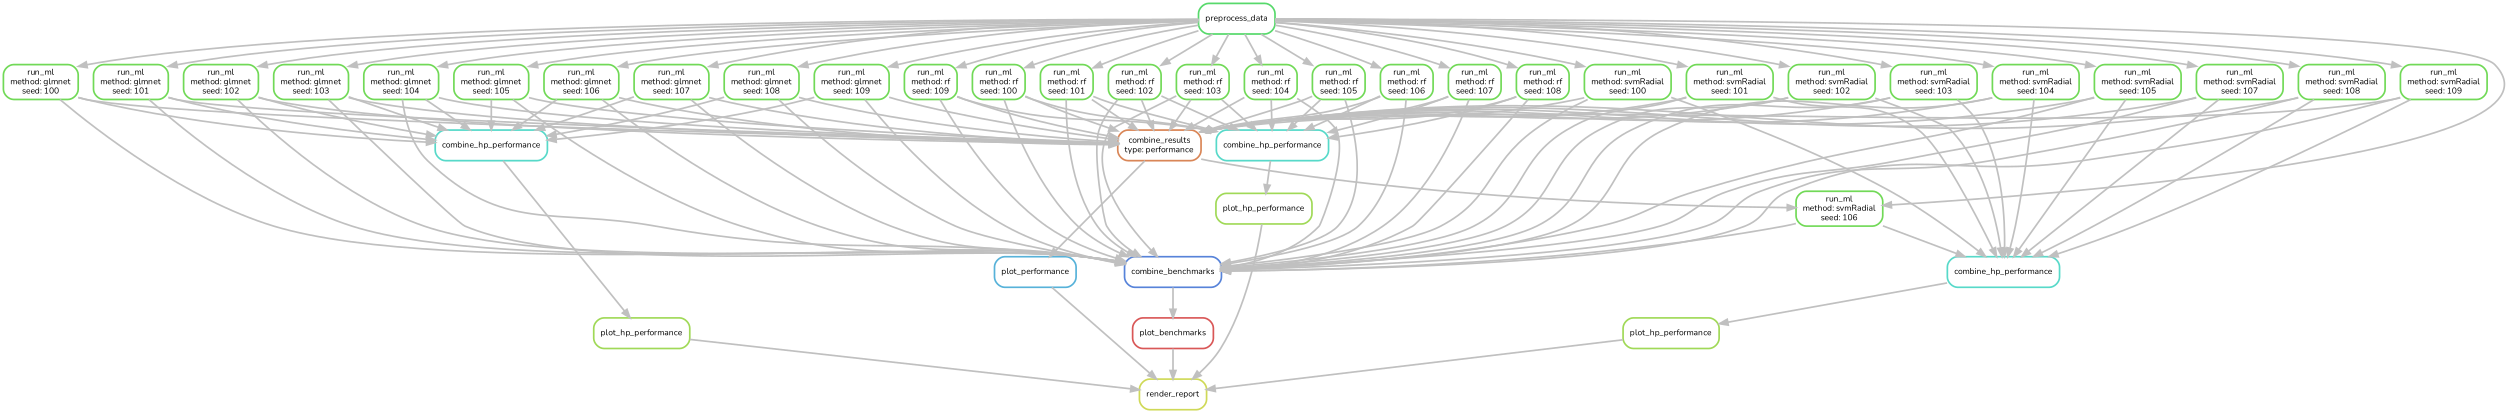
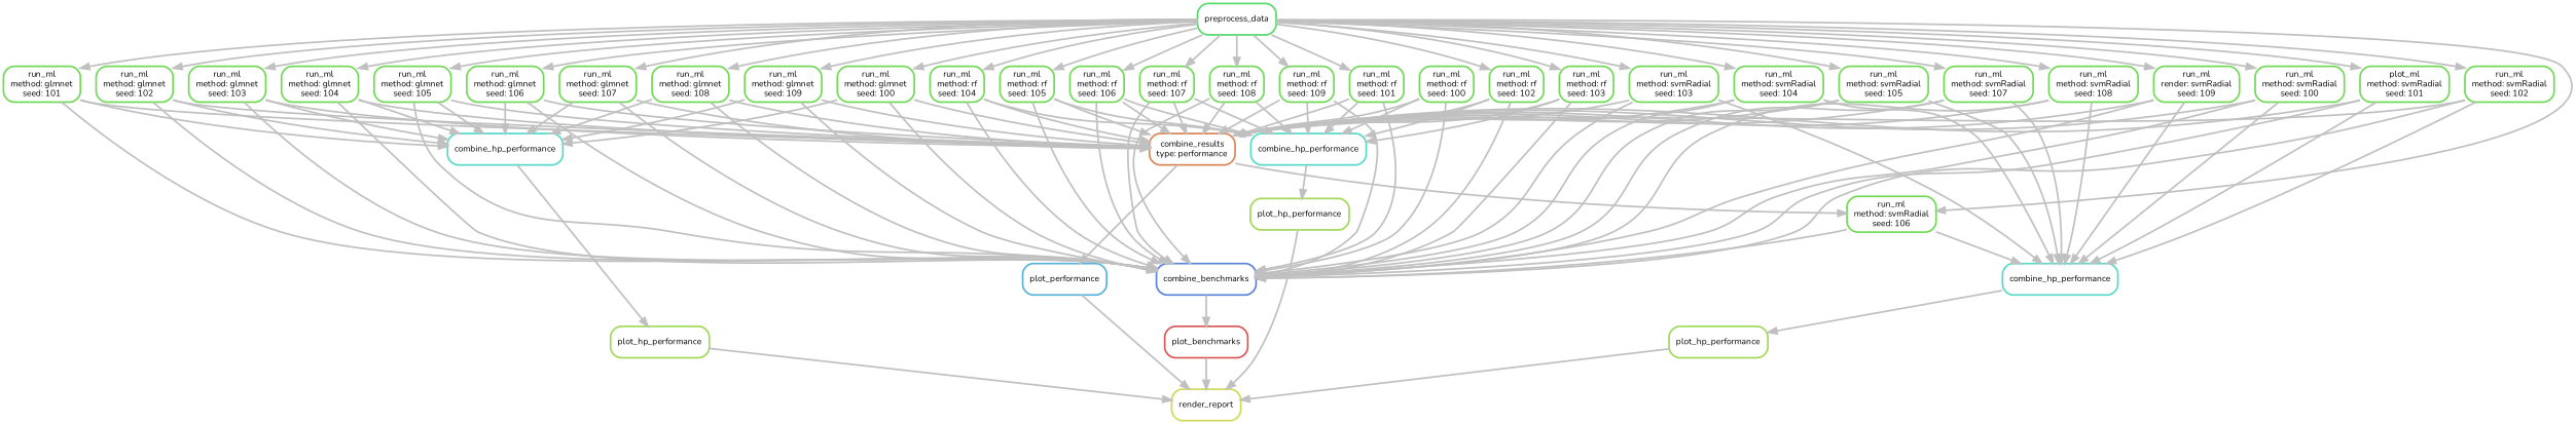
  digraph {
    bgcolor=white
    fontname=Nunito
    node [color="0.30 0.6 0.85" fontname=Nunito fontsize=10 penwidth=2 shape=box style=rounded]
    edge [color=grey fontname=Nunito penwidth=2]
    n1 [color="0.18 0.6 0.85" label=render_report]
    n2 [color="0.55 0.6 0.85" label=plot_performance]
    n3 [color="0.06 0.6 0.85" label="combine_results\ntype: performance"]
    n4 [label="run_ml\nmethod: svmRadial\nseed: 106"]
    n5 [label="run_ml\nmethod: glmnet\nseed: 100"]
    n6 [color="0.48 0.6 0.85" label=combine_hp_performance]
    n7 [color="0.61 0.6 0.85" label=combine_benchmarks]
    n8 [color="0.24 0.6 0.85" label=plot_hp_performance]
    n9 [color="0.00 0.6 0.85" label=plot_benchmarks]
    n10 [color="0.36 0.6 0.85" label=preprocess_data]
    n11 [label="run_ml\nmethod: glmnet\nseed: 101"]
    n12 [label="run_ml\nmethod: glmnet\nseed: 102"]
    n13 [label="run_ml\nmethod: glmnet\nseed: 103"]
    n14 [label="run_ml\nmethod: glmnet\nseed: 104"]
    n15 [label="run_ml\nmethod: glmnet\nseed: 105"]
    n16 [label="run_ml\nmethod: glmnet\nseed: 106"]
    n17 [label="run_ml\nmethod: glmnet\nseed: 107"]
    n18 [label="run_ml\nmethod: glmnet\nseed: 108"]
    n19 [label="run_ml\nmethod: glmnet\nseed: 109"]
    n20 [label="run_ml\nmethod: rf\nseed: 100"]
    n21 [label="run_ml\nmethod: rf\nseed: 101"]
    n22 [label="run_ml\nmethod: rf\nseed: 102"]
    n23 [label="run_ml\nmethod: rf\nseed: 103"]
    n24 [label="run_ml\nmethod: rf\nseed: 104"]
    n25 [label="run_ml\nmethod: rf\nseed: 105"]
    n26 [label="run_ml\nmethod: rf\nseed: 106"]
    n27 [label="run_ml\nmethod: rf\nseed: 107"]
    n28 [label="run_ml\nmethod: rf\nseed: 108"]
    n29 [label="run_ml\nmethod: rf\nseed: 109"]
    n30 [label="run_ml\nmethod: svmRadial\nseed: 100"]
-   n31 [label="run_ml\nmethod: svmRadial\nseed: 101"]
+   n31 [label="plot_ml\nmethod: svmRadial\nseed: 101"]
    n32 [label="run_ml\nmethod: svmRadial\nseed: 102"]
    n33 [label="run_ml\nmethod: svmRadial\nseed: 103"]
    n34 [label="run_ml\nmethod: svmRadial\nseed: 104"]
    n35 [label="run_ml\nmethod: svmRadial\nseed: 105"]
    n36 [label="run_ml\nmethod: svmRadial\nseed: 107"]
    n37 [label="run_ml\nmethod: svmRadial\nseed: 108"]
-   n38 [label="run_ml\nmethod: svmRadial\nseed: 109"]
+   n38 [label="run_ml\nrender: svmRadial\nseed: 109"]
    n39 [color="0.48 0.6 0.85" label=combine_hp_performance]
    n40 [color="0.48 0.6 0.85" label=combine_hp_performance]
    n41 [color="0.24 0.6 0.85" label=plot_hp_performance]
    n42 [color="0.24 0.6 0.85" label=plot_hp_performance]
    n2 -> n1
    n3 -> n2
    n3 -> n4
    n4 -> n7
    n4 -> n40
    n5 -> n3
    n5 -> n6
    n5 -> n7
    n6 -> n8
    n7 -> n9
    n8 -> n1
    n9 -> n1
    n10 -> n4
    n10 -> n5
    n10 -> n11
    n10 -> n12
    n10 -> n13
    n10 -> n14
    n10 -> n15
    n10 -> n16
    n10 -> n17
    n10 -> n18
    n10 -> n19
-   n10 -> n20
    n10 -> n21
    n10 -> n22
    n10 -> n23
    n10 -> n24
    n10 -> n25
    n10 -> n26
    n10 -> n27
    n10 -> n28
    n10 -> n29
    n10 -> n30
    n10 -> n31
    n10 -> n32
    n10 -> n33
    n10 -> n34
    n10 -> n35
    n10 -> n36
    n10 -> n37
    n10 -> n38
    n11 -> n3
    n11 -> n6
    n11 -> n7
    n12 -> n3
    n12 -> n6
    n12 -> n7
    n13 -> n3
    n13 -> n6
    n13 -> n7
    n14 -> n3
    n14 -> n6
    n14 -> n7
    n15 -> n3
    n15 -> n6
    n15 -> n7
    n16 -> n3
    n16 -> n6
    n16 -> n7
    n17 -> n3
    n17 -> n6
    n17 -> n7
    n18 -> n3
    n18 -> n6
    n18 -> n7
    n19 -> n3
    n19 -> n6
    n19 -> n7
    n20 -> n3
    n20 -> n7
    n20 -> n39
    n21 -> n3
    n21 -> n7
    n21 -> n39
    n22 -> n3
    n22 -> n7
    n22 -> n39
    n23 -> n3
    n23 -> n7
    n23 -> n39
    n24 -> n3
    n24 -> n7
    n24 -> n39
    n25 -> n3
    n25 -> n7
    n25 -> n39
    n26 -> n3
    n26 -> n7
    n26 -> n39
    n27 -> n3
    n27 -> n7
    n27 -> n39
    n28 -> n3
    n28 -> n7
    n28 -> n39
    n29 -> n3
    n29 -> n7
    n29 -> n39
    n30 -> n3
    n30 -> n7
    n30 -> n40
    n31 -> n3
    n31 -> n7
    n31 -> n40
    n32 -> n3
    n32 -> n7
    n32 -> n40
    n33 -> n3
    n33 -> n7
    n33 -> n40
    n34 -> n3
    n34 -> n7
    n34 -> n40
    n35 -> n3
    n35 -> n7
    n35 -> n40
    n36 -> n3
    n36 -> n7
    n36 -> n40
    n37 -> n3
    n37 -> n7
    n37 -> n40
    n38 -> n3
    n38 -> n7
    n38 -> n40
    n39 -> n41
    n40 -> n42
    n41 -> n1
    n42 -> n1
  }
